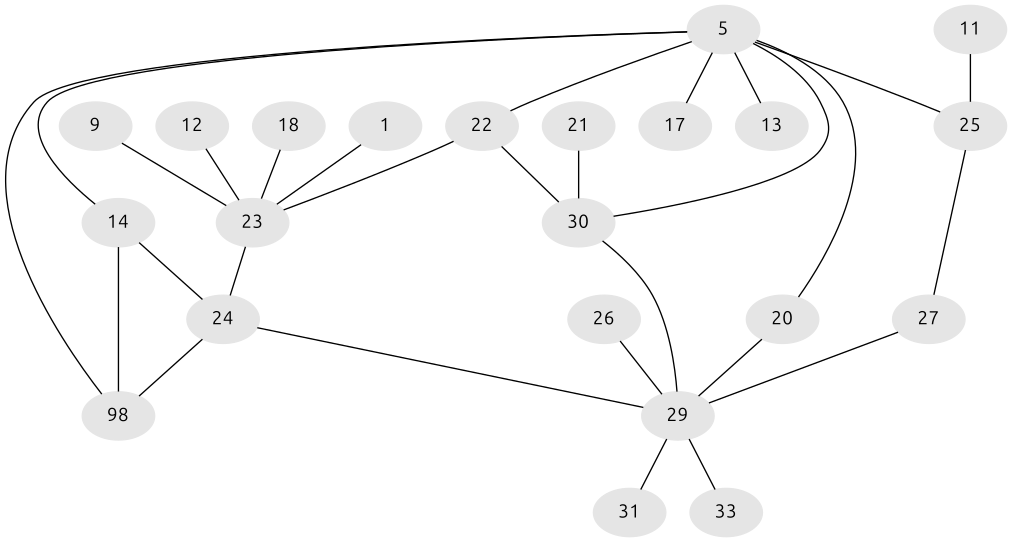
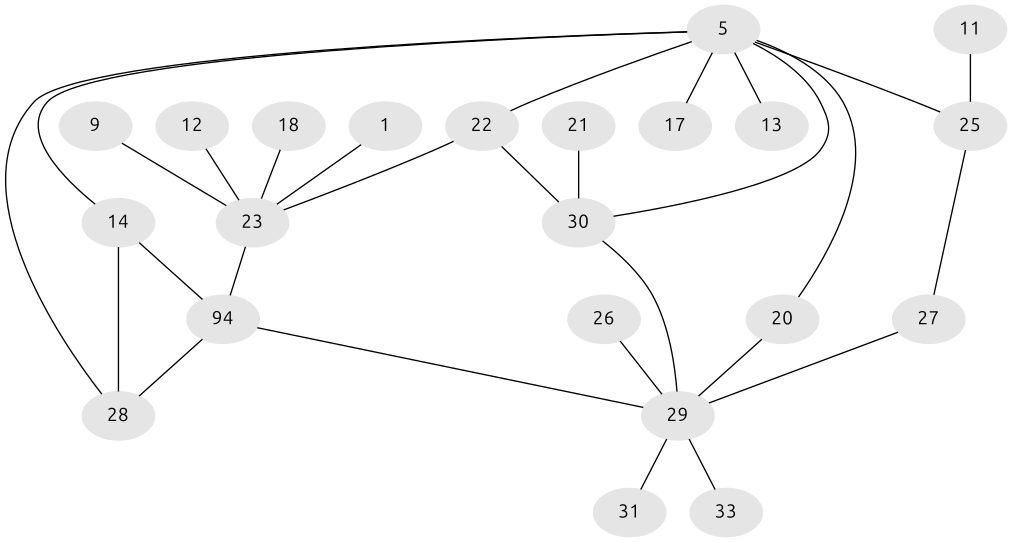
  graph {
    fontname=Ubuntu
    node [color=gray90 fontname=Ubuntu style=filled]
    edge [fontname=Ubuntu weight=1.0]
    1
    23
-   24
+   24 [label=94]
    n4 [label=5]
    17
    13
    14
    20
    22
    25
-   28 [label=98]
+   28
    30
    29
    27
    9
    11
    12
    31
    33
    18
    21
    26
    1 -- 23
    23 -- 24
    24 -- 28
    24 -- 29
    n4 -- 17
    n4 -- 13
    n4 -- 14
    n4 -- 20
    n4 -- 22
    n4 -- 25
    n4 -- 28
    n4 -- 30
    14 -- 24
    14 -- 28
    20 -- 29
    22 -- 23
    22 -- 30 [weight=2.0]
    25 -- 27
    30 -- 29
    29 -- 31
    29 -- 33
    27 -- 29
    9 -- 23
    11 -- 25
    12 -- 23
    18 -- 23
    21 -- 30
    26 -- 29
  }
